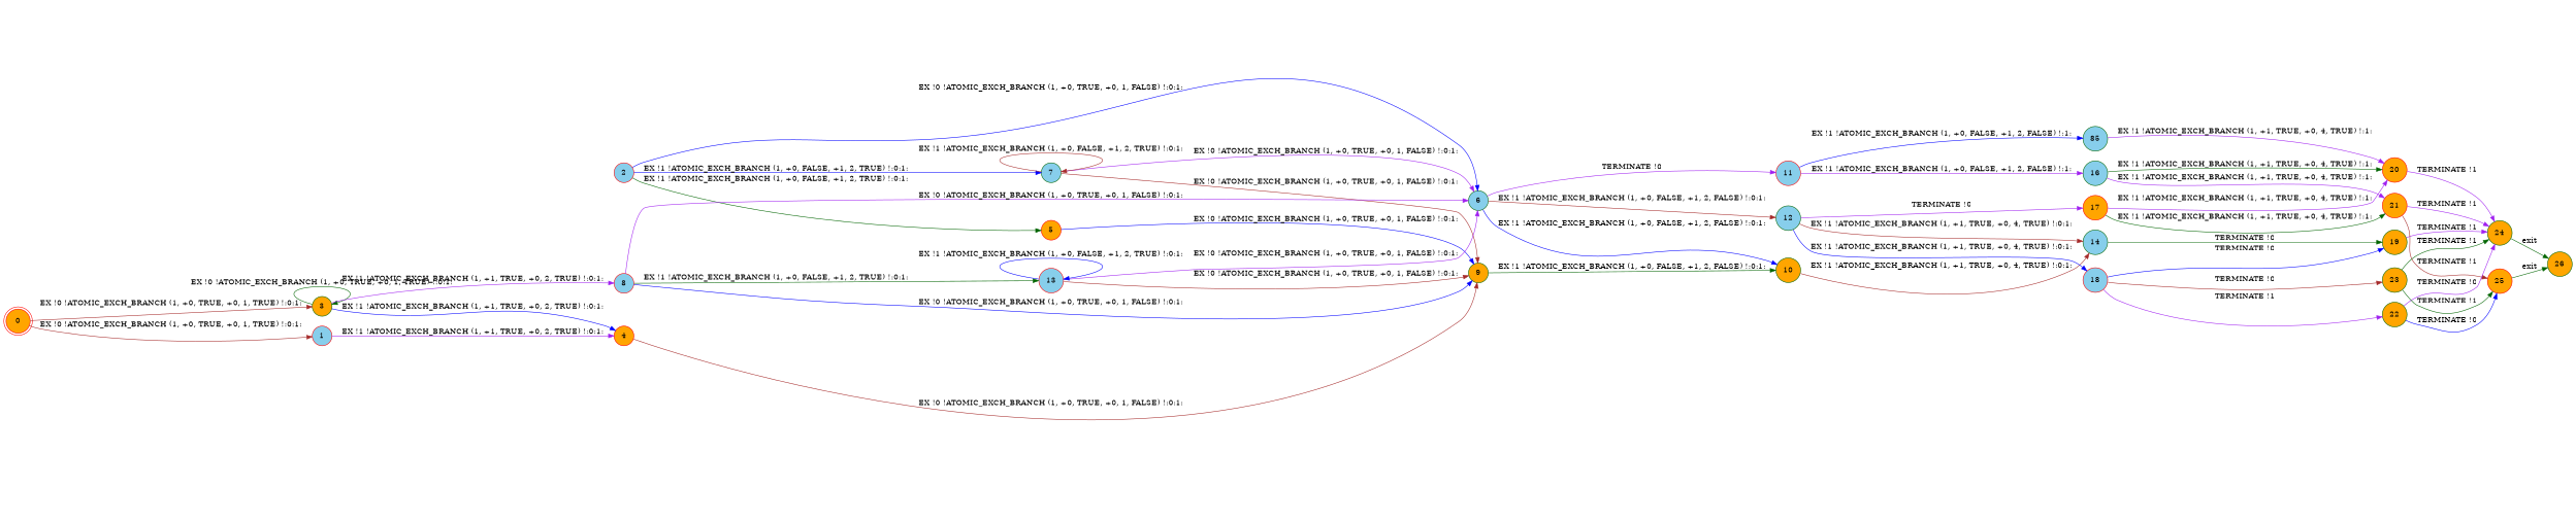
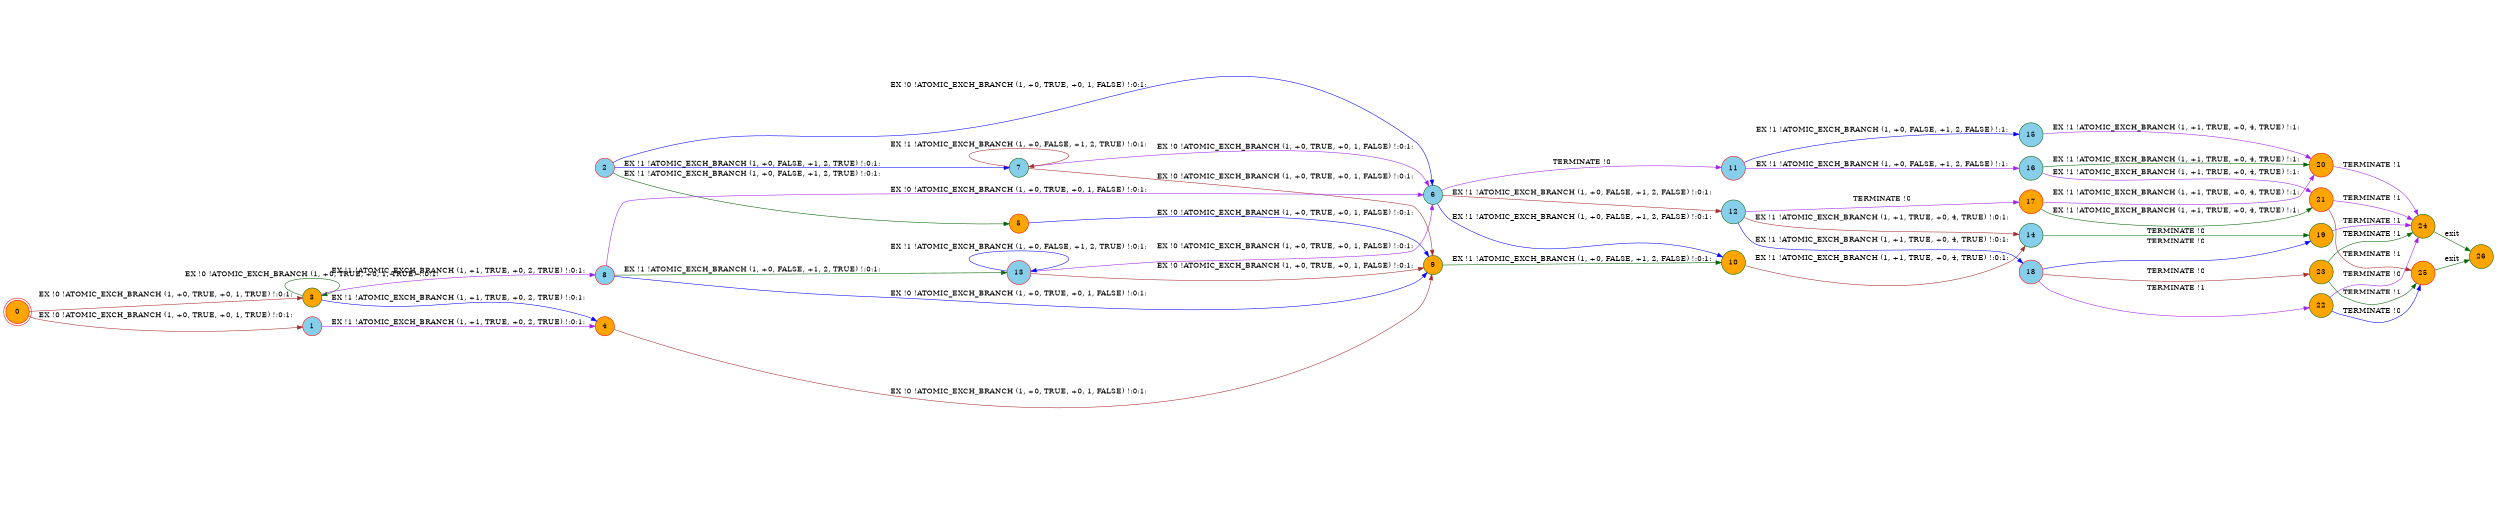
  digraph {
    rankdir=LR
    node [color=darkgreen fillcolor=orange shape=circle style=filled]
    edge [color=purple]
    0 [color=red peripheries=2]
    1 [color=red fillcolor=skyblue]
    3
    4 [color=red]
    2 [color=red fillcolor=skyblue]
    5 [color=red]
    6 [fillcolor=skyblue]
    7 [fillcolor=skyblue]
    8 [color=red fillcolor=skyblue]
    9
    10
    11 [color=red fillcolor=skyblue]
    12 [fillcolor=skyblue]
    13 [color=red fillcolor=skyblue]
    14 [fillcolor=skyblue]
-   15 [fillcolor=skyblue label=85]
+   15 [fillcolor=skyblue]
    16 [fillcolor=skyblue]
    17 [color=red]
    18 [color=red fillcolor=skyblue]
    19
    20 [color=red]
    21 [color=red]
    22
    23
    24
    25 [color=red]
    26
    0 -> 1 [color=brown label="EX !0 !ATOMIC_EXCH_BRANCH (1, +0, TRUE, +0, 1, TRUE) !:0:1:"]
    0 -> 3 [color=brown label="EX !0 !ATOMIC_EXCH_BRANCH (1, +0, TRUE, +0, 1, TRUE) !:0:1:"]
    1 -> 4 [label="EX !1 !ATOMIC_EXCH_BRANCH (1, +1, TRUE, +0, 2, TRUE) !:0:1:"]
    3 -> 3 [color=darkgreen label="EX !0 !ATOMIC_EXCH_BRANCH (1, +0, TRUE, +0, 1, TRUE) !:0:1:"]
    3 -> 4 [color=blue label="EX !1 !ATOMIC_EXCH_BRANCH (1, +1, TRUE, +0, 2, TRUE) !:0:1:"]
    3 -> 8 [label="EX !1 !ATOMIC_EXCH_BRANCH (1, +1, TRUE, +0, 2, TRUE) !:0:1:"]
    4 -> 9 [color=brown label="EX !0 !ATOMIC_EXCH_BRANCH (1, +0, TRUE, +0, 1, FALSE) !:0:1:"]
    2 -> 5 [color=darkgreen label="EX !1 !ATOMIC_EXCH_BRANCH (1, +0, FALSE, +1, 2, TRUE) !:0:1:"]
    2 -> 6 [color=blue label="EX !0 !ATOMIC_EXCH_BRANCH (1, +0, TRUE, +0, 1, FALSE) !:0:1:"]
    2 -> 7 [color=blue label="EX !1 !ATOMIC_EXCH_BRANCH (1, +0, FALSE, +1, 2, TRUE) !:0:1:"]
    5 -> 9 [color=blue label="EX !0 !ATOMIC_EXCH_BRANCH (1, +0, TRUE, +0, 1, FALSE) !:0:1:"]
    6 -> 10 [color=blue label="EX !1 !ATOMIC_EXCH_BRANCH (1, +0, FALSE, +1, 2, FALSE) !:0:1:"]
    6 -> 11 [label="TERMINATE !0"]
    6 -> 12 [color=brown label="EX !1 !ATOMIC_EXCH_BRANCH (1, +0, FALSE, +1, 2, FALSE) !:0:1:"]
    7 -> 6 [label="EX !0 !ATOMIC_EXCH_BRANCH (1, +0, TRUE, +0, 1, FALSE) !:0:1:"]
    7 -> 7 [color=brown label="EX !1 !ATOMIC_EXCH_BRANCH (1, +0, FALSE, +1, 2, TRUE) !:0:1:"]
    7 -> 9 [color=brown label="EX !0 !ATOMIC_EXCH_BRANCH (1, +0, TRUE, +0, 1, FALSE) !:0:1:"]
    8 -> 6 [label="EX !0 !ATOMIC_EXCH_BRANCH (1, +0, TRUE, +0, 1, FALSE) !:0:1:"]
    8 -> 9 [color=blue label="EX !0 !ATOMIC_EXCH_BRANCH (1, +0, TRUE, +0, 1, FALSE) !:0:1:"]
    8 -> 13 [color=darkgreen label="EX !1 !ATOMIC_EXCH_BRANCH (1, +0, FALSE, +1, 2, TRUE) !:0:1:"]
    9 -> 10 [color=darkgreen label="EX !1 !ATOMIC_EXCH_BRANCH (1, +0, FALSE, +1, 2, FALSE) !:0:1:"]
    10 -> 14 [color=brown label="EX !1 !ATOMIC_EXCH_BRANCH (1, +1, TRUE, +0, 4, TRUE) !:0:1:"]
    11 -> 15 [color=blue label="EX !1 !ATOMIC_EXCH_BRANCH (1, +0, FALSE, +1, 2, FALSE) !:1:"]
    11 -> 16 [label="EX !1 !ATOMIC_EXCH_BRANCH (1, +0, FALSE, +1, 2, FALSE) !:1:"]
    12 -> 14 [color=brown label="EX !1 !ATOMIC_EXCH_BRANCH (1, +1, TRUE, +0, 4, TRUE) !:0:1:"]
    12 -> 17 [label="TERMINATE !0"]
    12 -> 18 [color=blue label="EX !1 !ATOMIC_EXCH_BRANCH (1, +1, TRUE, +0, 4, TRUE) !:0:1:"]
    13 -> 6 [label="EX !0 !ATOMIC_EXCH_BRANCH (1, +0, TRUE, +0, 1, FALSE) !:0:1:"]
    13 -> 9 [color=brown label="EX !0 !ATOMIC_EXCH_BRANCH (1, +0, TRUE, +0, 1, FALSE) !:0:1:"]
    13 -> 13 [color=blue label="EX !1 !ATOMIC_EXCH_BRANCH (1, +0, FALSE, +1, 2, TRUE) !:0:1:"]
    14 -> 19 [color=darkgreen label="TERMINATE !0"]
    15 -> 20 [label="EX !1 !ATOMIC_EXCH_BRANCH (1, +1, TRUE, +0, 4, TRUE) !:1:"]
    16 -> 20 [color=darkgreen label="EX !1 !ATOMIC_EXCH_BRANCH (1, +1, TRUE, +0, 4, TRUE) !:1:"]
    16 -> 21 [label="EX !1 !ATOMIC_EXCH_BRANCH (1, +1, TRUE, +0, 4, TRUE) !:1:"]
    17 -> 20 [label="EX !1 !ATOMIC_EXCH_BRANCH (1, +1, TRUE, +0, 4, TRUE) !:1:"]
    17 -> 21 [color=darkgreen label="EX !1 !ATOMIC_EXCH_BRANCH (1, +1, TRUE, +0, 4, TRUE) !:1:"]
    18 -> 19 [color=blue label="TERMINATE !0"]
    18 -> 22 [label="TERMINATE !1"]
    18 -> 23 [color=brown label="TERMINATE !0"]
    19 -> 24 [label="TERMINATE !1"]
    20 -> 24 [label="TERMINATE !1"]
    21 -> 24 [label="TERMINATE !1"]
    21 -> 25 [color=brown label="TERMINATE !1"]
    22 -> 24 [label="TERMINATE !0"]
    22 -> 25 [color=blue label="TERMINATE !0"]
    23 -> 24 [color=darkgreen label="TERMINATE !1"]
    23 -> 25 [color=darkgreen label="TERMINATE !1"]
    24 -> 26 [color=darkgreen label=exit]
    25 -> 26 [color=darkgreen label=exit]
  }
